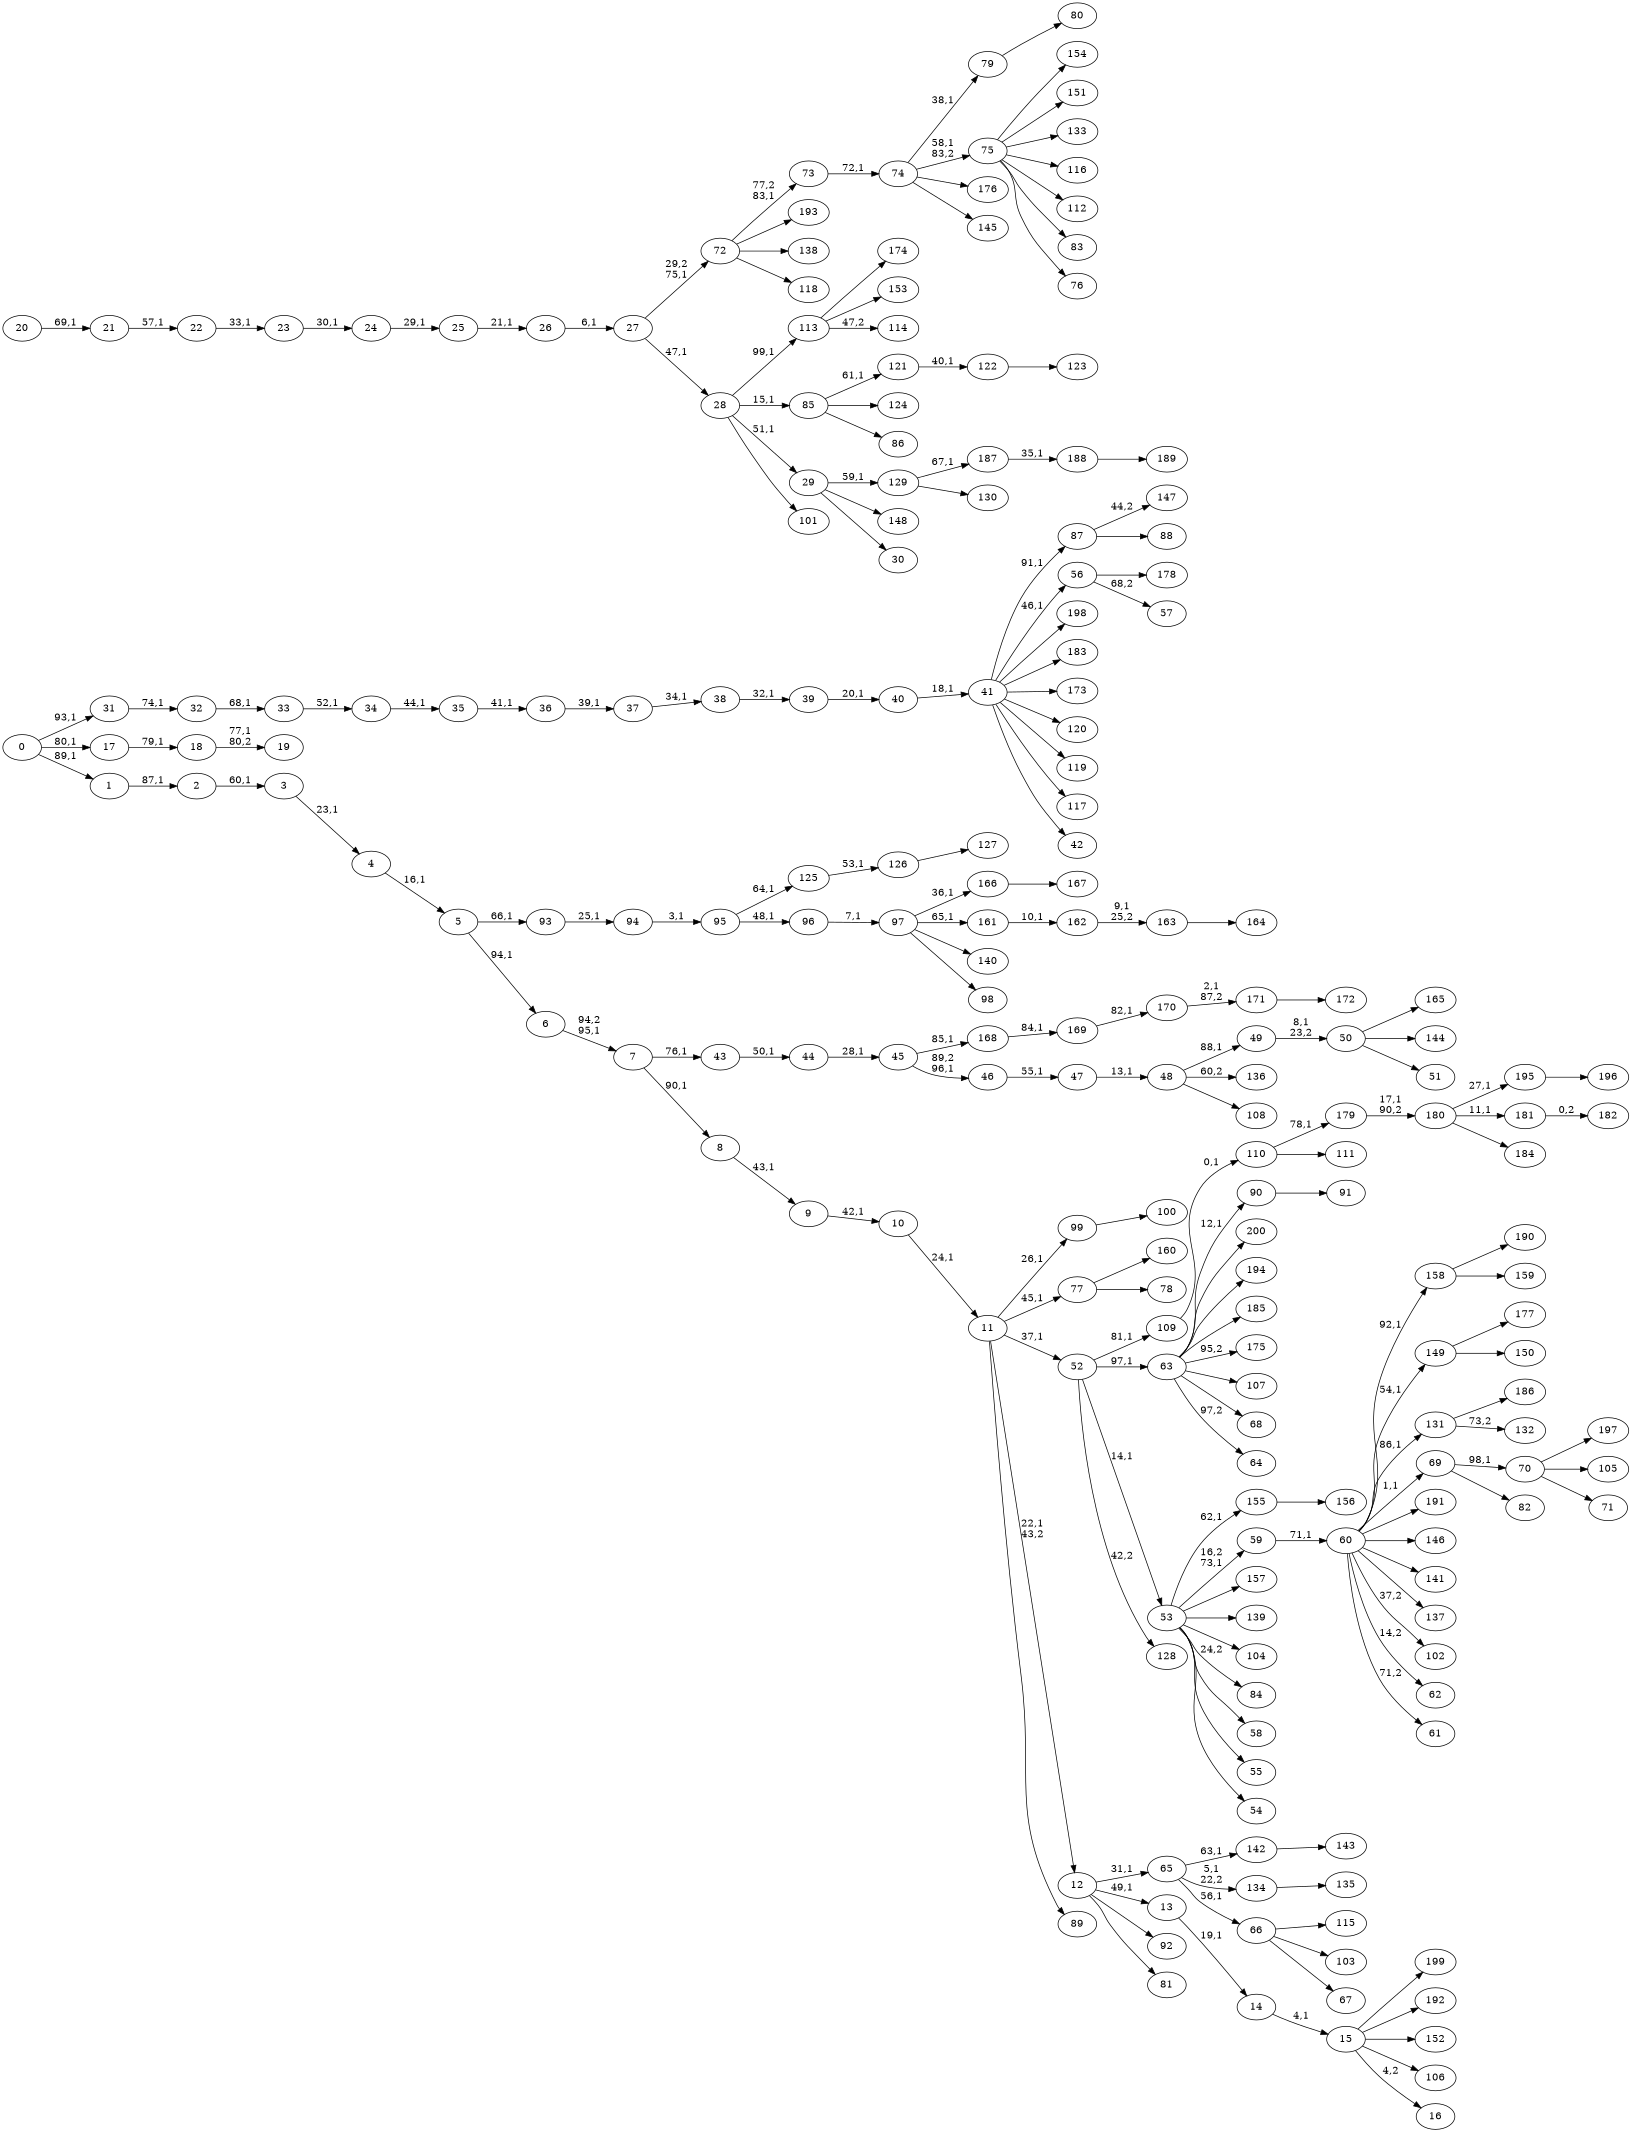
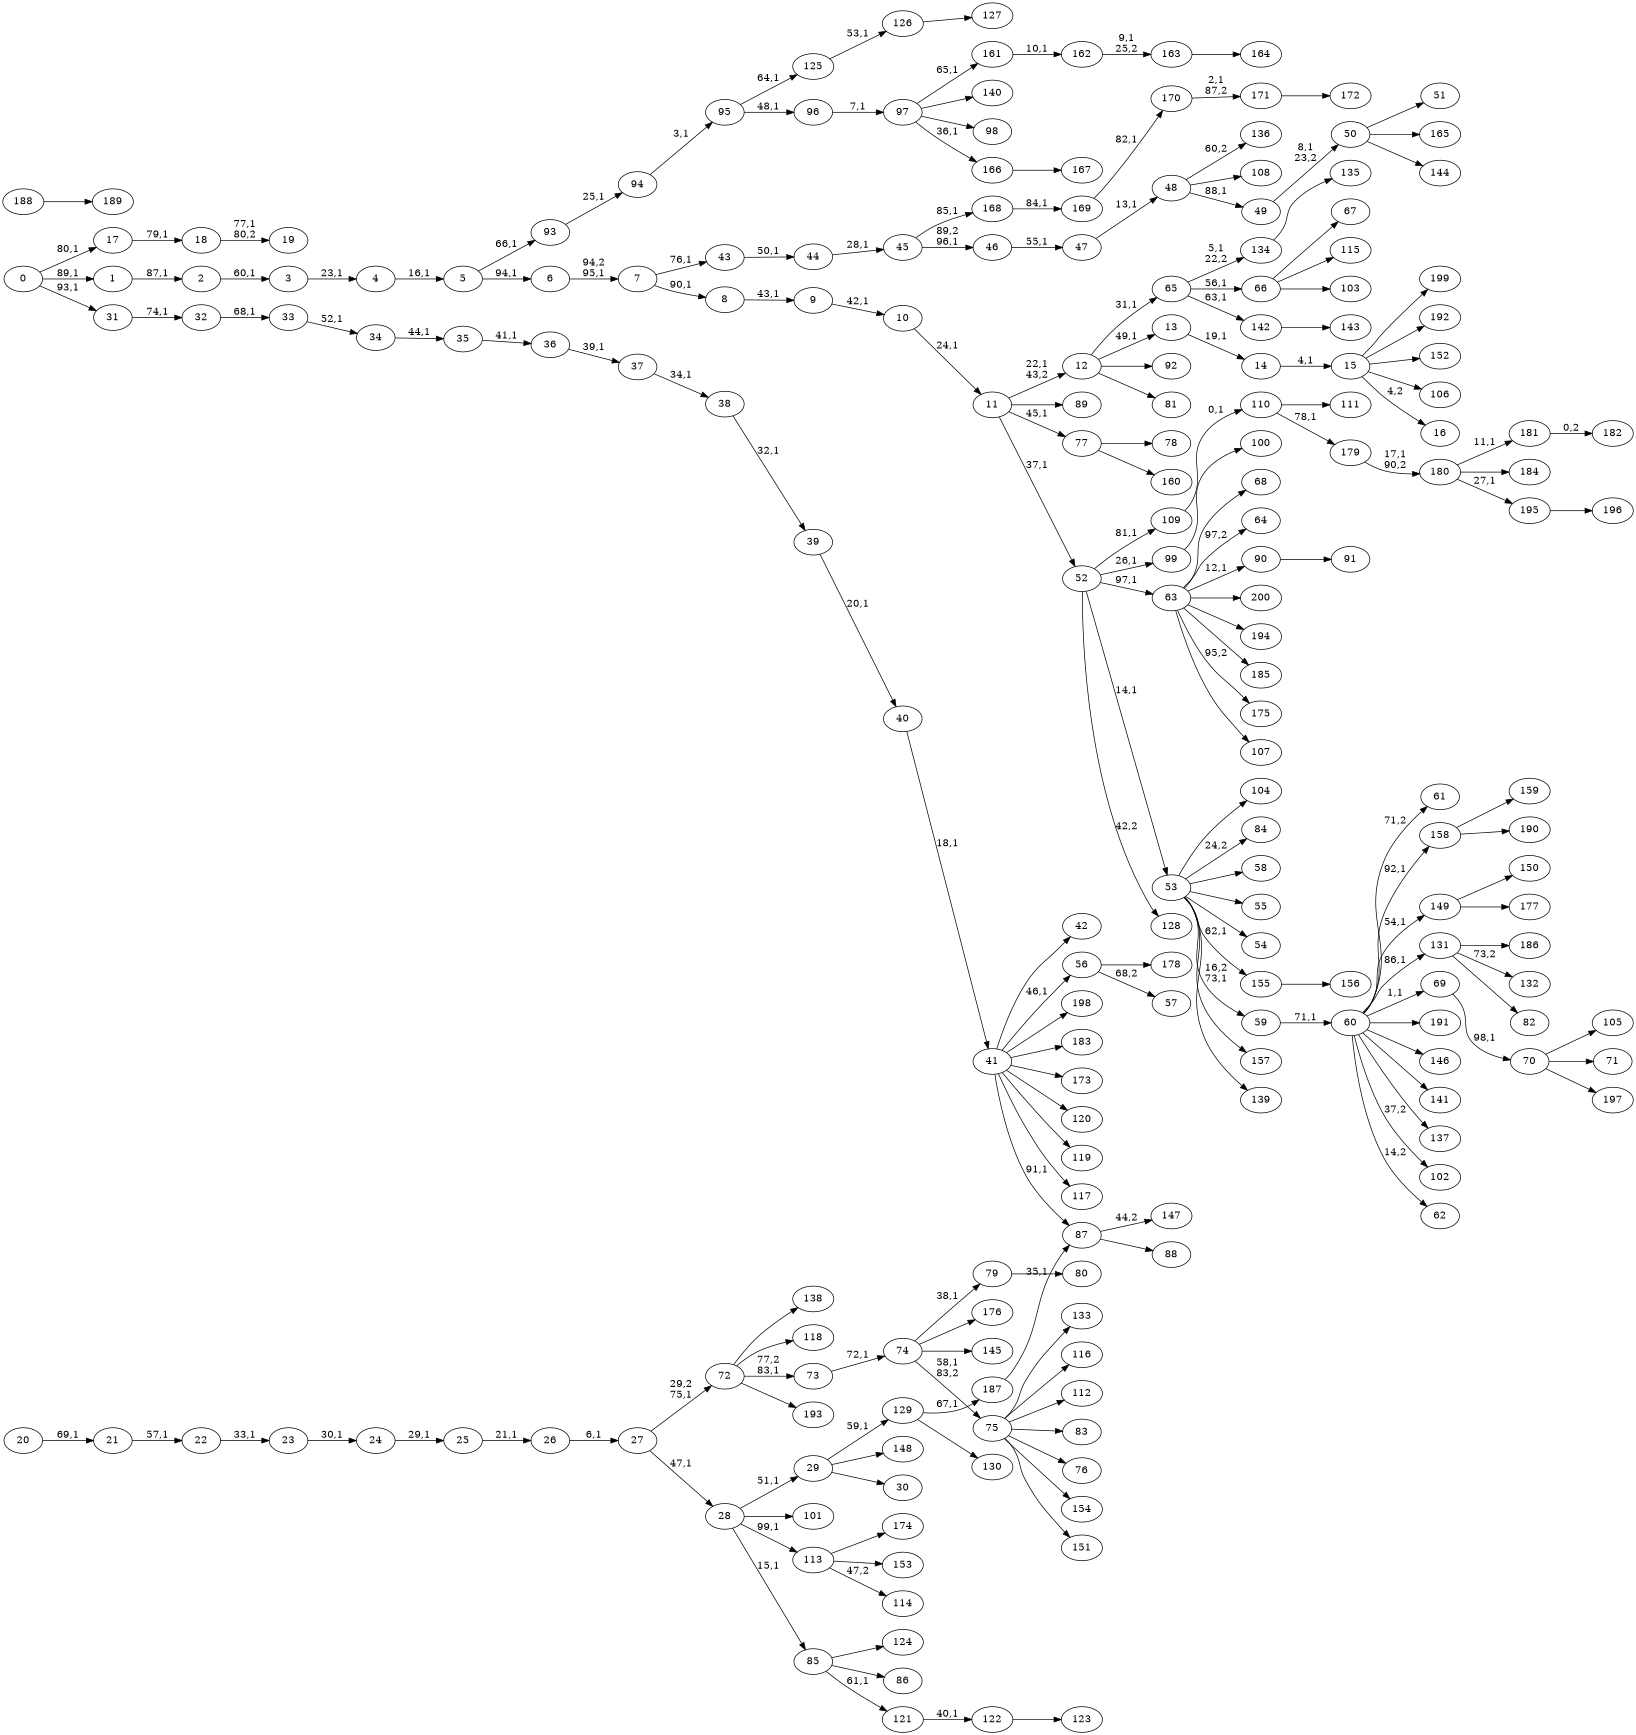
  digraph {
    rankdir=LR
    195
    196
    188
    189
    187
    181
    182
    180
    184
    179
    171
    172
    170
    169
    168
    166
    167
    163
    164
    162
    161
    158
    190
    159
    155
    156
    149
    177
    150
    142
    143
    134
    135
    131
    186
    132
    129
    130
    126
    127
    125
    122
    123
    121
    113
    174
    153
    114
    110
    111
    109
    99
    100
    97
    140
    98
    96
    95
    94
    93
    90
    91
    87
    147
    88
    85
    124
    86
    79
    80
    77
    160
    78
    75
    154
    151
    133
    116
    112
    83
    76
    74
    176
    145
    73
    72
    193
    138
    118
    70
    197
    105
    71
    69
    82
    66
    115
    103
    67
    65
    63
    200
    194
    185
    175
    107
    68
    64
    60
    191
    146
    141
    137
    102
    62
    61
    59
    56
    178
    57
    53
    157
    139
    104
    84
    58
    55
    54
    52
    128
    50
    165
    144
    51
    49
    48
    136
    108
    47
    46
    45
    44
    43
    41
    198
    183
    173
    120
    119
    117
    42
    40
    39
    38
    37
    36
    35
    34
    33
    32
    31
    29
    148
    30
    28
    101
    27
    26
    25
    24
    23
    22
    21
    20
    18
    19
    17
    15
    199
    192
    152
    106
    16
    14
    13
    12
    92
    81
    11
    89
    10
    9
    8
    7
    6
    5
    4
    3
    2
    1
    0
    195 -> 196
    188 -> 189
-   187 -> 188 [label="35,1"]
+   187 -> 87 [label="35,1"]
    181 -> 182 [label="0,2"]
    180 -> 195 [label="27,1"]
    180 -> 181 [label="11,1"]
    180 -> 184
    179 -> 180 [label="17,1\n90,2"]
    171 -> 172
    170 -> 171 [label="2,1\n87,2"]
    169 -> 170 [label="82,1"]
    168 -> 169 [label="84,1"]
    166 -> 167
    163 -> 164
    162 -> 163 [label="9,1\n25,2"]
    161 -> 162 [label="10,1"]
    158 -> 190
    158 -> 159
    155 -> 156
    149 -> 177
    149 -> 150
    142 -> 143
    134 -> 135
    131 -> 186
    131 -> 132 [label="73,2"]
    129 -> 187 [label="67,1"]
    129 -> 130
    126 -> 127
    125 -> 126 [label="53,1"]
    122 -> 123
    121 -> 122 [label="40,1"]
    113 -> 174
    113 -> 153
    113 -> 114 [label="47,2"]
    110 -> 179 [label="78,1"]
    110 -> 111
    109 -> 110 [label="0,1"]
    99 -> 100
    97 -> 166 [label="36,1"]
    97 -> 161 [label="65,1"]
    97 -> 140
    97 -> 98
    96 -> 97 [label="7,1"]
    95 -> 125 [label="64,1"]
    95 -> 96 [label="48,1"]
    94 -> 95 [label="3,1"]
    93 -> 94 [label="25,1"]
    90 -> 91
    87 -> 147 [label="44,2"]
    87 -> 88
    85 -> 121 [label="61,1"]
    85 -> 124
    85 -> 86
    79 -> 80
    77 -> 160
    77 -> 78
    75 -> 154
    75 -> 151
    75 -> 133
    75 -> 116
    75 -> 112
    75 -> 83
    75 -> 76
    74 -> 79 [label="38,1"]
    74 -> 75 [label="58,1\n83,2"]
    74 -> 176
    74 -> 145
    73 -> 74 [label="72,1"]
    72 -> 73 [label="77,2\n83,1"]
    72 -> 193
    72 -> 138
    72 -> 118
    70 -> 197
    70 -> 105
    70 -> 71
    69 -> 70 [label="98,1"]
-   69 -> 82
+   131 -> 82
    66 -> 115
    66 -> 103
    66 -> 67
    65 -> 142 [label="63,1"]
    65 -> 134 [label="5,1\n22,2"]
    65 -> 66 [label="56,1"]
    63 -> 90 [label="12,1"]
    63 -> 200
    63 -> 194
    63 -> 185
    63 -> 175 [label="95,2"]
    63 -> 107
    63 -> 68
    63 -> 64 [label="97,2"]
    60 -> 158 [label="92,1"]
    60 -> 149 [label="54,1"]
    60 -> 131 [label="86,1"]
    60 -> 69 [label="1,1"]
    60 -> 191
    60 -> 146
    60 -> 141
    60 -> 137
    60 -> 102 [label="37,2"]
    60 -> 62 [label="14,2"]
    60 -> 61 [label="71,2"]
    59 -> 60 [label="71,1"]
    56 -> 178
    56 -> 57 [label="68,2"]
    53 -> 155 [label="62,1"]
    53 -> 59 [label="16,2\n73,1"]
    53 -> 157
    53 -> 139
    53 -> 104
    53 -> 84 [label="24,2"]
    53 -> 58
    53 -> 55
    53 -> 54
    52 -> 109 [label="81,1"]
-   11 -> 99 [label="26,1"]
+   52 -> 99 [label="26,1"]
    52 -> 63 [label="97,1"]
    52 -> 53 [label="14,1"]
    52 -> 128 [label="42,2"]
    50 -> 165
    50 -> 144
    50 -> 51
    49 -> 50 [label="8,1\n23,2"]
    48 -> 49 [label="88,1"]
    48 -> 136 [label="60,2"]
    48 -> 108
    47 -> 48 [label="13,1"]
    46 -> 47 [label="55,1"]
    45 -> 168 [label="85,1"]
    45 -> 46 [label="89,2\n96,1"]
    44 -> 45 [label="28,1"]
    43 -> 44 [label="50,1"]
    41 -> 87 [label="91,1"]
    41 -> 56 [label="46,1"]
    41 -> 198
    41 -> 183
    41 -> 173
    41 -> 120
    41 -> 119
    41 -> 117
    41 -> 42
    40 -> 41 [label="18,1"]
    39 -> 40 [label="20,1"]
    38 -> 39 [label="32,1"]
    37 -> 38 [label="34,1"]
    36 -> 37 [label="39,1"]
    35 -> 36 [label="41,1"]
    34 -> 35 [label="44,1"]
    33 -> 34 [label="52,1"]
    32 -> 33 [label="68,1"]
    31 -> 32 [label="74,1"]
    29 -> 129 [label="59,1"]
    29 -> 148
    29 -> 30
    28 -> 113 [label="99,1"]
    28 -> 85 [label="15,1"]
    28 -> 29 [label="51,1"]
    28 -> 101
    27 -> 72 [label="29,2\n75,1"]
    27 -> 28 [label="47,1"]
    26 -> 27 [label="6,1"]
    25 -> 26 [label="21,1"]
    24 -> 25 [label="29,1"]
    23 -> 24 [label="30,1"]
    22 -> 23 [label="33,1"]
    21 -> 22 [label="57,1"]
    20 -> 21 [label="69,1"]
    18 -> 19 [label="77,1\n80,2"]
    17 -> 18 [label="79,1"]
    15 -> 199
    15 -> 192
    15 -> 152
    15 -> 106
    15 -> 16 [label="4,2"]
    14 -> 15 [label="4,1"]
    13 -> 14 [label="19,1"]
    12 -> 65 [label="31,1"]
    12 -> 13 [label="49,1"]
    12 -> 92
    12 -> 81
    11 -> 77 [label="45,1"]
    11 -> 52 [label="37,1"]
    11 -> 12 [label="22,1\n43,2"]
    11 -> 89
    10 -> 11 [label="24,1"]
    9 -> 10 [label="42,1"]
    8 -> 9 [label="43,1"]
    7 -> 43 [label="76,1"]
    7 -> 8 [label="90,1"]
    6 -> 7 [label="94,2\n95,1"]
    5 -> 93 [label="66,1"]
    5 -> 6 [label="94,1"]
    4 -> 5 [label="16,1"]
    3 -> 4 [label="23,1"]
    2 -> 3 [label="60,1"]
    1 -> 2 [label="87,1"]
    0 -> 31 [label="93,1"]
    0 -> 17 [label="80,1"]
    0 -> 1 [label="89,1"]
  }
